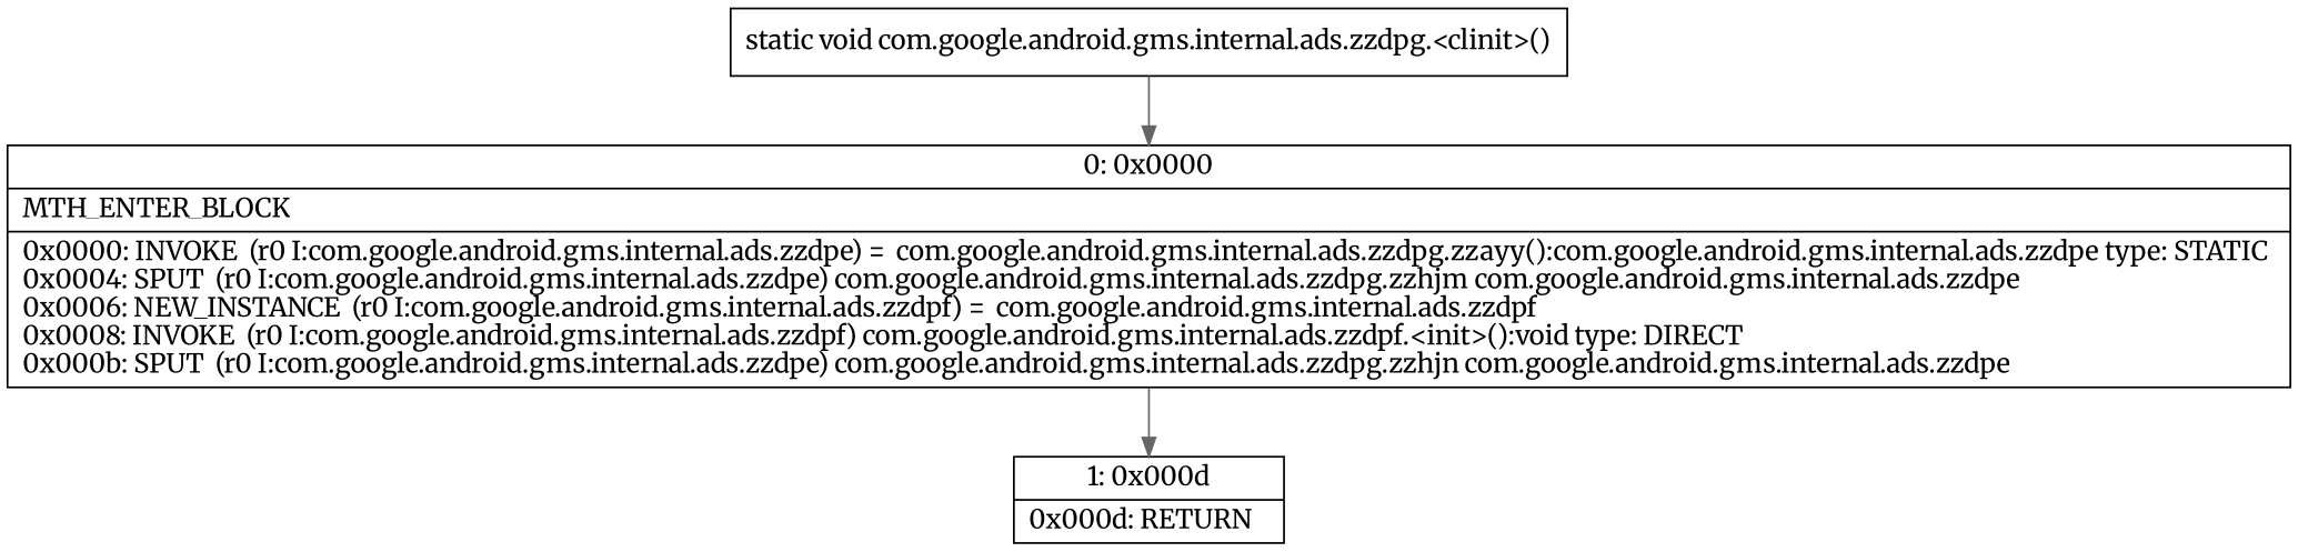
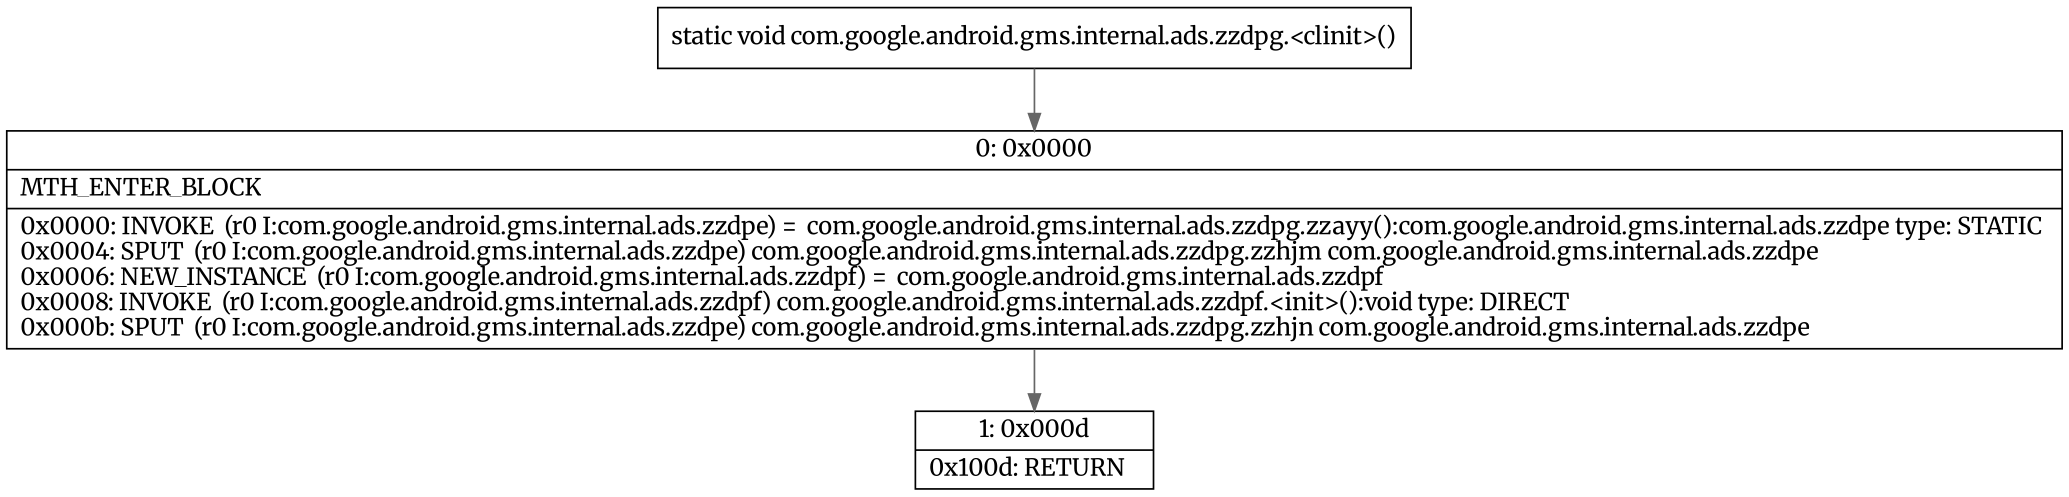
  digraph {
    fontname=Merriweather
    node [shape=record fontname=Merriweather]
    edge [color=gray40 style=solid fontname=Merriweather]
    n1 [label="{0\:\ 0x0000|MTH_ENTER_BLOCK\l|0x0000: INVOKE  (r0 I:com.google.android.gms.internal.ads.zzdpe) =  com.google.android.gms.internal.ads.zzdpg.zzayy():com.google.android.gms.internal.ads.zzdpe type: STATIC \l0x0004: SPUT  (r0 I:com.google.android.gms.internal.ads.zzdpe) com.google.android.gms.internal.ads.zzdpg.zzhjm com.google.android.gms.internal.ads.zzdpe \l0x0006: NEW_INSTANCE  (r0 I:com.google.android.gms.internal.ads.zzdpf) =  com.google.android.gms.internal.ads.zzdpf \l0x0008: INVOKE  (r0 I:com.google.android.gms.internal.ads.zzdpf) com.google.android.gms.internal.ads.zzdpf.\<init\>():void type: DIRECT \l0x000b: SPUT  (r0 I:com.google.android.gms.internal.ads.zzdpe) com.google.android.gms.internal.ads.zzdpg.zzhjn com.google.android.gms.internal.ads.zzdpe \l}"]
-   n2 [label="{1\:\ 0x000d|0x000d: RETURN   \l}"]
+   n2 [label="{1\:\ 0x000d|0x100d: RETURN   \l}"]
    n3 [label="{static void com.google.android.gms.internal.ads.zzdpg.\<clinit\>() }"]
    n1 -> n2
    n3 -> n1
  }
